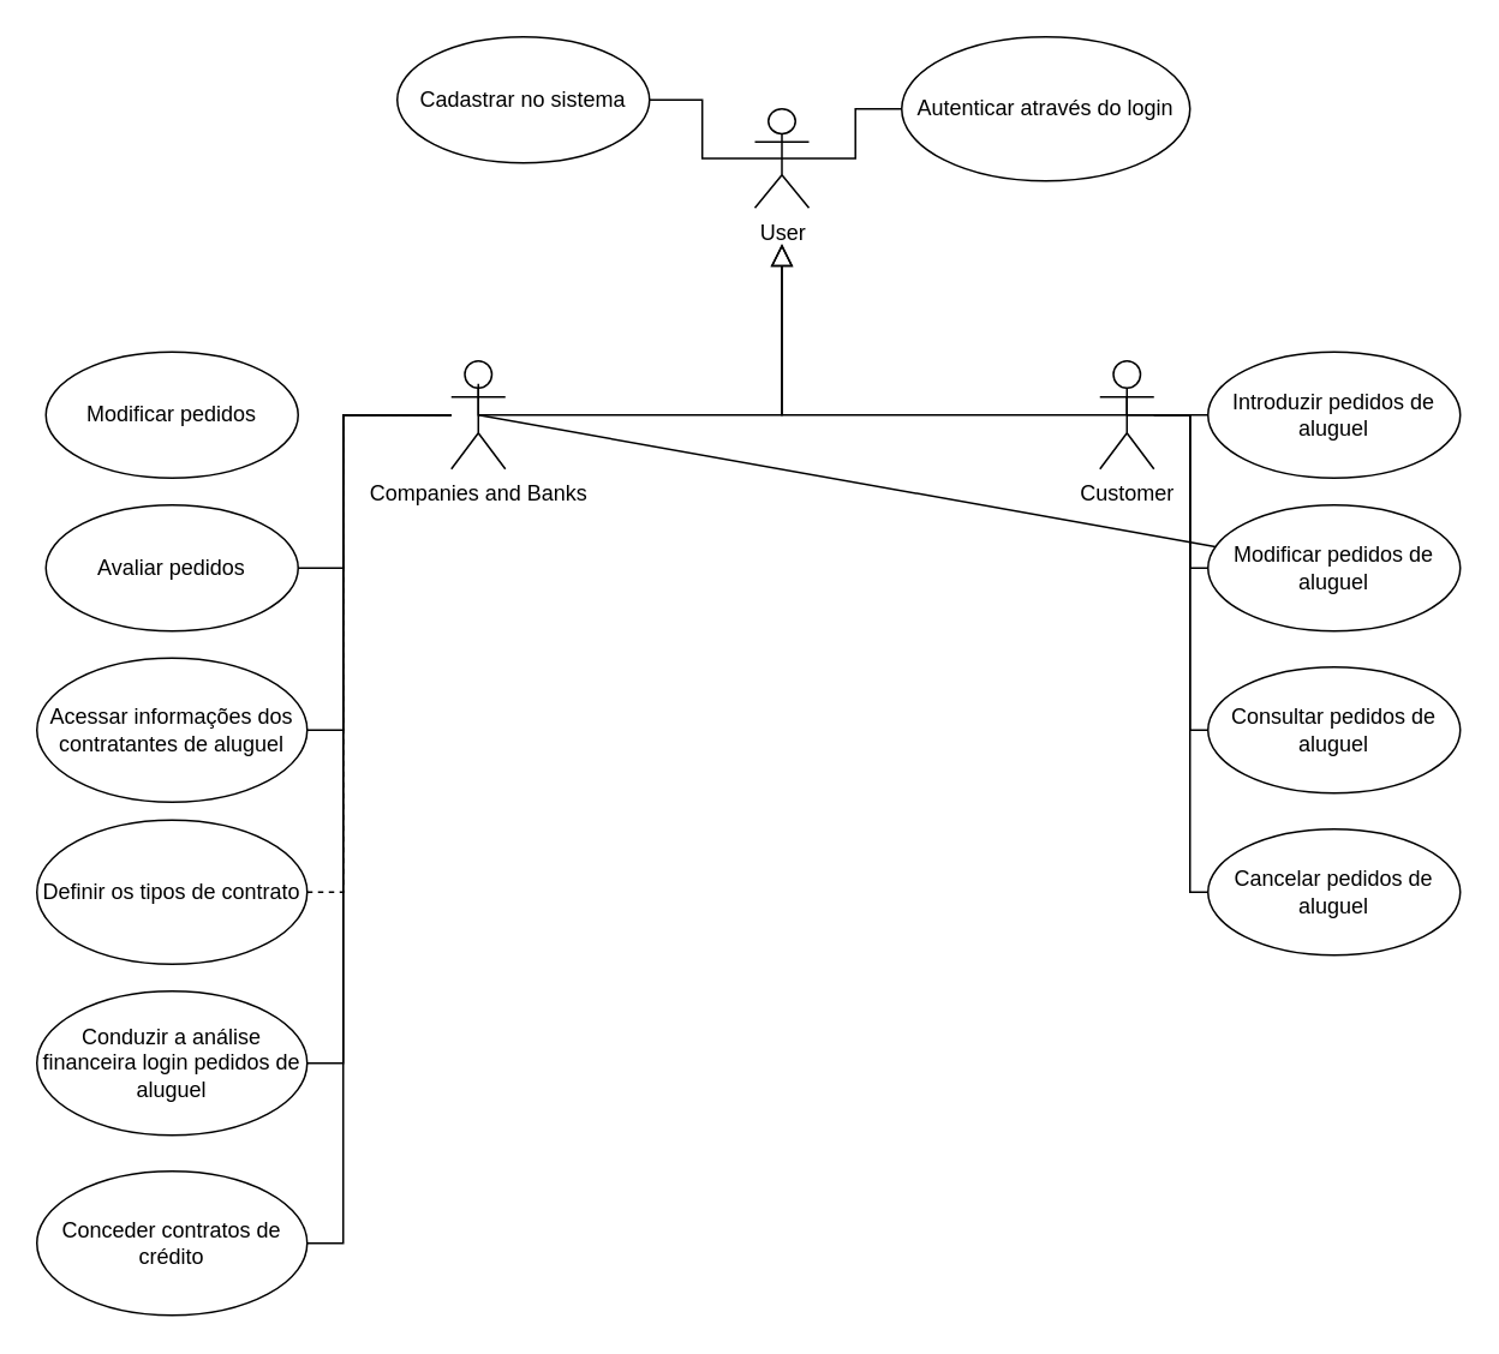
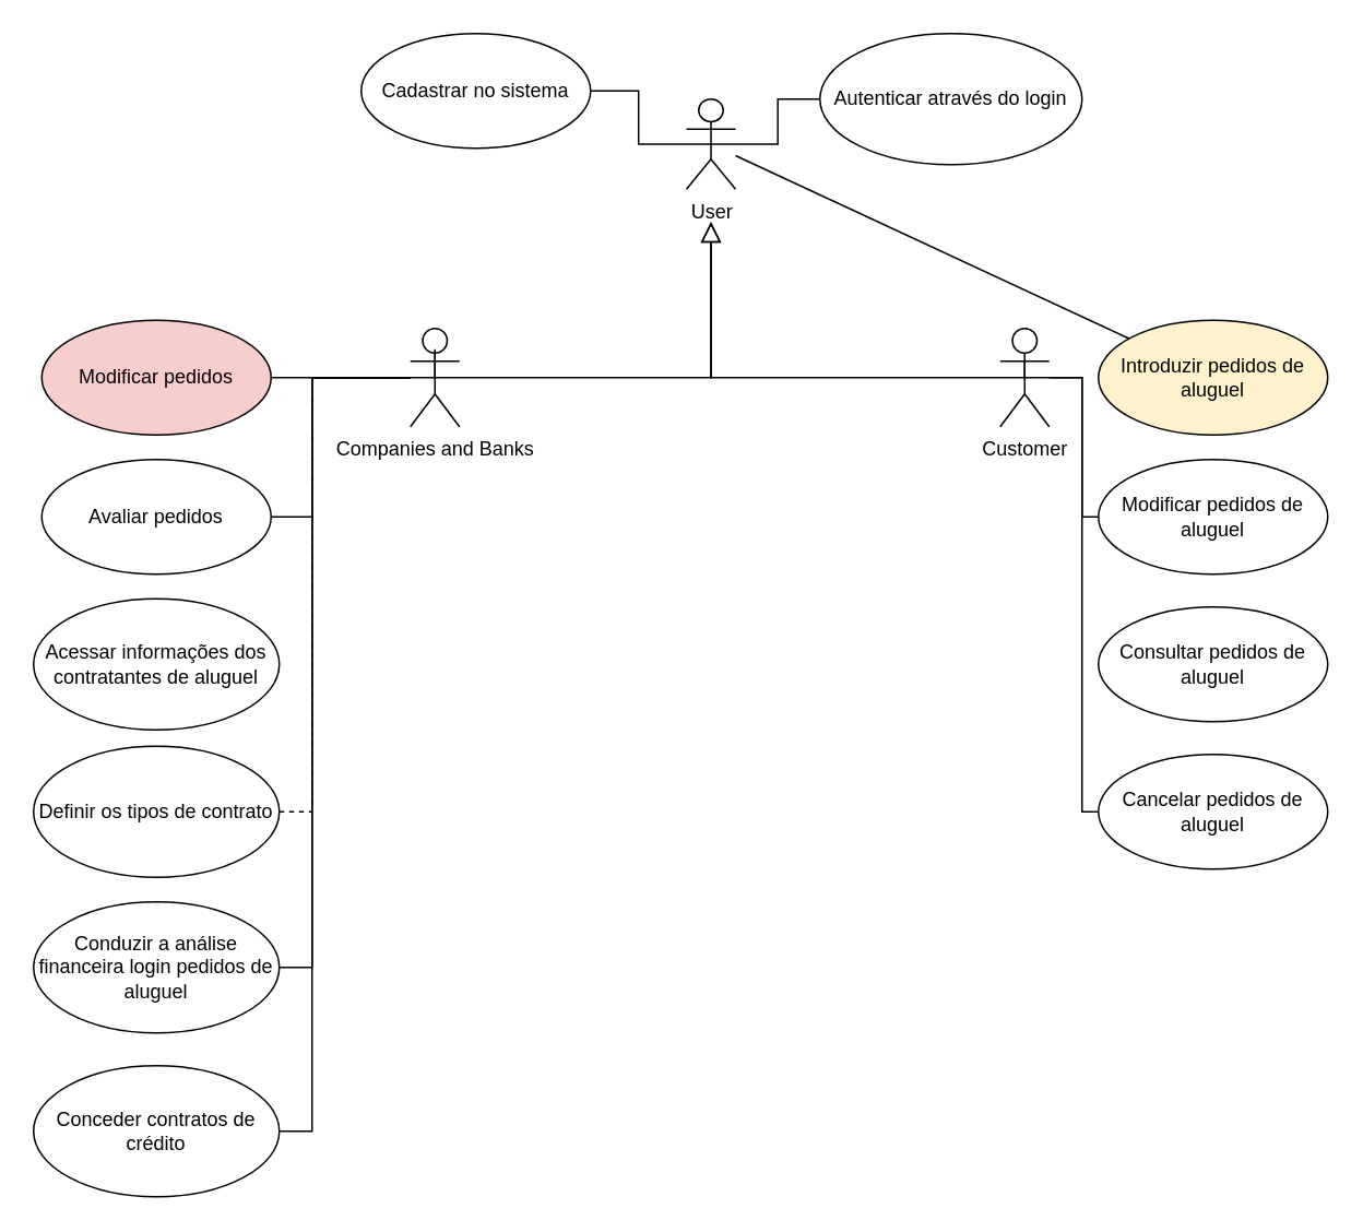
  <mxCell id="0" />
  <mxCell id="1" parent="0" />
  <mxCell id="2" value="Customer" style="shape=umlActor;verticalLabelPosition=bottom;verticalAlign=top;html=1;" parent="1" vertex="1"><mxGeometry x="610" y="200" width="30" height="60" as="geometry" /></mxCell>
- <mxCell id="3" style="rounded=0;orthogonalLoop=1;jettySize=auto;html=1;entryX=0.5;entryY=0.5;entryDx=0;entryDy=0;entryPerimeter=0;endArrow=none;endFill=0;" parent="1" source="4" target="2" edge="1"><mxGeometry relative="1" as="geometry" /></mxCell>
- <mxCell id="4" value="Introduzir pedidos de aluguel" style="ellipse;whiteSpace=wrap;html=1;" parent="1" vertex="1"><mxGeometry x="670" y="195" width="140" height="70" as="geometry" /></mxCell>
+ <mxCell id="3" style="rounded=0;orthogonalLoop=1;jettySize=auto;html=1;endArrow=none;endFill=0;" parent="1" source="4" target="11" edge="1"><mxGeometry relative="1" as="geometry" /></mxCell>
+ <mxCell id="4" value="Introduzir pedidos de aluguel" style="ellipse;whiteSpace=wrap;html=1;fillColor=#fff2cc;" parent="1" vertex="1"><mxGeometry x="670" y="195" width="140" height="70" as="geometry" /></mxCell>
  <mxCell id="5" value="Companies and Banks" style="shape=umlActor;verticalLabelPosition=bottom;verticalAlign=top;html=1;outlineConnect=0;" parent="1" vertex="1"><mxGeometry x="250" y="200" width="30" height="60" as="geometry" /></mxCell>
- <mxCell id="6" value="Modificar pedidos" style="ellipse;whiteSpace=wrap;html=1;" parent="1" vertex="1"><mxGeometry x="25" y="195" width="140" height="70" as="geometry" /></mxCell>
- <mxCell id="7" value="" style="endArrow=none;html=1;rounded=0;exitX=0.5;exitY=0.5;exitDx=0;exitDy=0;exitPerimeter=0;" parent="1" source="5" target="16" edge="1"><mxGeometry width="50" height="50" relative="1" as="geometry"><mxPoint x="814" y="708" as="sourcePoint" /><mxPoint x="901" y="682" as="targetPoint" /></mxGeometry></mxCell>
+ <mxCell id="6" value="Modificar pedidos" style="ellipse;whiteSpace=wrap;html=1;fillColor=#f8cecc;" parent="1" vertex="1"><mxGeometry x="25" y="195" width="140" height="70" as="geometry" /></mxCell>
+ <mxCell id="7" value="" style="endArrow=none;html=1;rounded=0;exitX=0.5;exitY=0.5;exitDx=0;exitDy=0;exitPerimeter=0;" parent="1" source="5" target="6" edge="1"><mxGeometry width="50" height="50" relative="1" as="geometry"><mxPoint x="814" y="708" as="sourcePoint" /><mxPoint x="901" y="682" as="targetPoint" /></mxGeometry></mxCell>
  <mxCell id="8" style="edgeStyle=orthogonalEdgeStyle;rounded=0;orthogonalLoop=1;jettySize=auto;html=1;exitX=0.5;exitY=0.5;exitDx=0;exitDy=0;exitPerimeter=0;endArrow=none;endFill=0;" parent="1" source="11" target="12" edge="1"><mxGeometry relative="1" as="geometry" /></mxCell>
  <mxCell id="9" style="edgeStyle=orthogonalEdgeStyle;rounded=0;orthogonalLoop=1;jettySize=auto;html=1;endArrow=none;endFill=0;startArrow=block;startFill=0;startSize=10;sourcePerimeterSpacing=20;" parent="1" source="11" edge="1"><mxGeometry relative="1" as="geometry"><mxPoint x="625" y="220" as="targetPoint" /><Array as="points"><mxPoint x="434" y="230" /><mxPoint x="625" y="230" /></Array></mxGeometry></mxCell>
  <mxCell id="10" style="edgeStyle=orthogonalEdgeStyle;rounded=0;orthogonalLoop=1;jettySize=auto;html=1;entryX=0.5;entryY=0.21;entryDx=0;entryDy=0;entryPerimeter=0;endArrow=none;endFill=0;startArrow=block;startFill=0;startSize=10;sourcePerimeterSpacing=20;" parent="1" source="11" target="5" edge="1"><mxGeometry relative="1" as="geometry"><Array as="points"><mxPoint x="434" y="230" /><mxPoint x="265" y="230" /></Array></mxGeometry></mxCell>
  <mxCell id="11" value="User" style="shape=umlActor;verticalLabelPosition=bottom;verticalAlign=top;html=1;" parent="1" vertex="1"><mxGeometry x="418.5" y="60" width="30" height="55" as="geometry" /></mxCell>
  <mxCell id="12" value="Autenticar através do login" style="ellipse;whiteSpace=wrap;html=1;" parent="1" vertex="1"><mxGeometry x="500" y="20" width="160" height="80" as="geometry" /></mxCell>
  <mxCell id="13" value="Cadastrar no sistema" style="ellipse;whiteSpace=wrap;html=1;" parent="1" vertex="1"><mxGeometry x="220" y="20" width="140" height="70" as="geometry" /></mxCell>
  <mxCell id="14" style="edgeStyle=orthogonalEdgeStyle;rounded=0;orthogonalLoop=1;jettySize=auto;html=1;exitX=0.5;exitY=0.5;exitDx=0;exitDy=0;exitPerimeter=0;endArrow=none;endFill=0;" parent="1" source="11" target="13" edge="1"><mxGeometry relative="1" as="geometry"><mxPoint x="435" y="98" as="sourcePoint" /><mxPoint x="590" y="50" as="targetPoint" /></mxGeometry></mxCell>
  <mxCell id="15" style="edgeStyle=orthogonalEdgeStyle;rounded=0;orthogonalLoop=1;jettySize=auto;html=1;endArrow=none;endFill=0;endSize=10;startSize=10;" parent="1" source="16" target="2" edge="1"><mxGeometry relative="1" as="geometry"><Array as="points"><mxPoint x="660" y="315" /><mxPoint x="660" y="230" /></Array></mxGeometry></mxCell>
  <mxCell id="16" value="Modificar pedidos de aluguel" style="ellipse;whiteSpace=wrap;html=1;" parent="1" vertex="1"><mxGeometry x="670" y="280" width="140" height="70" as="geometry" /></mxCell>
- <mxCell id="17" style="edgeStyle=orthogonalEdgeStyle;rounded=0;orthogonalLoop=1;jettySize=auto;html=1;endArrow=none;endFill=0;startSize=10;endSize=10;" parent="1" source="18" target="2" edge="1"><mxGeometry relative="1" as="geometry"><Array as="points"><mxPoint x="660" y="405" /><mxPoint x="660" y="230" /></Array></mxGeometry></mxCell>
  <mxCell id="18" value="Consultar pedidos de aluguel" style="ellipse;whiteSpace=wrap;html=1;" parent="1" vertex="1"><mxGeometry x="670" y="370" width="140" height="70" as="geometry" /></mxCell>
  <mxCell id="19" style="edgeStyle=orthogonalEdgeStyle;rounded=0;orthogonalLoop=1;jettySize=auto;html=1;exitX=0;exitY=0.5;exitDx=0;exitDy=0;endArrow=none;endFill=0;endSize=10;startSize=10;" parent="1" source="20" edge="1"><mxGeometry relative="1" as="geometry"><mxPoint x="625" y="230" as="targetPoint" /><Array as="points"><mxPoint x="660" y="495" /><mxPoint x="660" y="230" /></Array></mxGeometry></mxCell>
  <mxCell id="20" value="Cancelar pedidos de aluguel" style="ellipse;whiteSpace=wrap;html=1;" parent="1" vertex="1"><mxGeometry x="670" y="460" width="140" height="70" as="geometry" /></mxCell>
  <mxCell id="21" style="edgeStyle=orthogonalEdgeStyle;rounded=0;orthogonalLoop=1;jettySize=auto;html=1;endArrow=none;endFill=0;" parent="1" source="22" target="5" edge="1"><mxGeometry relative="1" as="geometry"><Array as="points"><mxPoint x="190" y="315" /><mxPoint x="190" y="230" /></Array></mxGeometry></mxCell>
  <mxCell id="22" value="Avaliar pedidos" style="ellipse;whiteSpace=wrap;html=1;" parent="1" vertex="1"><mxGeometry x="25" y="280" width="140" height="70" as="geometry" /></mxCell>
- <mxCell id="23" style="edgeStyle=orthogonalEdgeStyle;rounded=0;orthogonalLoop=1;jettySize=auto;html=1;endArrow=none;endFill=0;" parent="1" source="24" target="5" edge="1"><mxGeometry relative="1" as="geometry"><Array as="points"><mxPoint x="190" y="405" /><mxPoint x="190" y="230" /></Array></mxGeometry></mxCell>
  <mxCell id="24" value="Acessar informações dos contratantes de aluguel" style="ellipse;whiteSpace=wrap;html=1;" parent="1" vertex="1"><mxGeometry y="365" width="150" height="80" as="geometry" x="20" /></mxCell>
  <mxCell id="25" style="edgeStyle=orthogonalEdgeStyle;rounded=0;orthogonalLoop=1;jettySize=auto;html=1;endArrow=none;endFill=0;dashed=1;" parent="1" source="26" target="5" edge="1"><mxGeometry relative="1" as="geometry"><Array as="points"><mxPoint x="190" y="495" /><mxPoint x="190" y="230" /></Array></mxGeometry></mxCell>
  <mxCell id="26" value="Definir os tipos de contrato" style="ellipse;whiteSpace=wrap;html=1;" parent="1" vertex="1"><mxGeometry y="455" width="150" height="80" as="geometry" x="20" /></mxCell>
  <mxCell id="27" style="edgeStyle=orthogonalEdgeStyle;rounded=0;orthogonalLoop=1;jettySize=auto;html=1;endArrow=none;endFill=0;" parent="1" source="28" target="5" edge="1"><mxGeometry relative="1" as="geometry"><Array as="points"><mxPoint x="190" y="590" /><mxPoint x="190" y="230" /></Array></mxGeometry></mxCell>
  <mxCell id="28" value="Conduzir a análise financeira login pedidos de aluguel" style="ellipse;whiteSpace=wrap;html=1;" parent="1" vertex="1"><mxGeometry y="550" width="150" height="80" as="geometry" x="20" /></mxCell>
  <mxCell id="29" style="edgeStyle=orthogonalEdgeStyle;rounded=0;orthogonalLoop=1;jettySize=auto;html=1;endArrow=none;endFill=0;" parent="1" source="30" target="5" edge="1"><mxGeometry relative="1" as="geometry"><Array as="points"><mxPoint x="190" y="690" /><mxPoint x="190" y="230" /></Array></mxGeometry></mxCell>
  <mxCell id="30" value="Conceder contratos de crédito" style="ellipse;whiteSpace=wrap;html=1;" parent="1" vertex="1"><mxGeometry y="650" width="150" height="80" as="geometry" x="20" /></mxCell>
